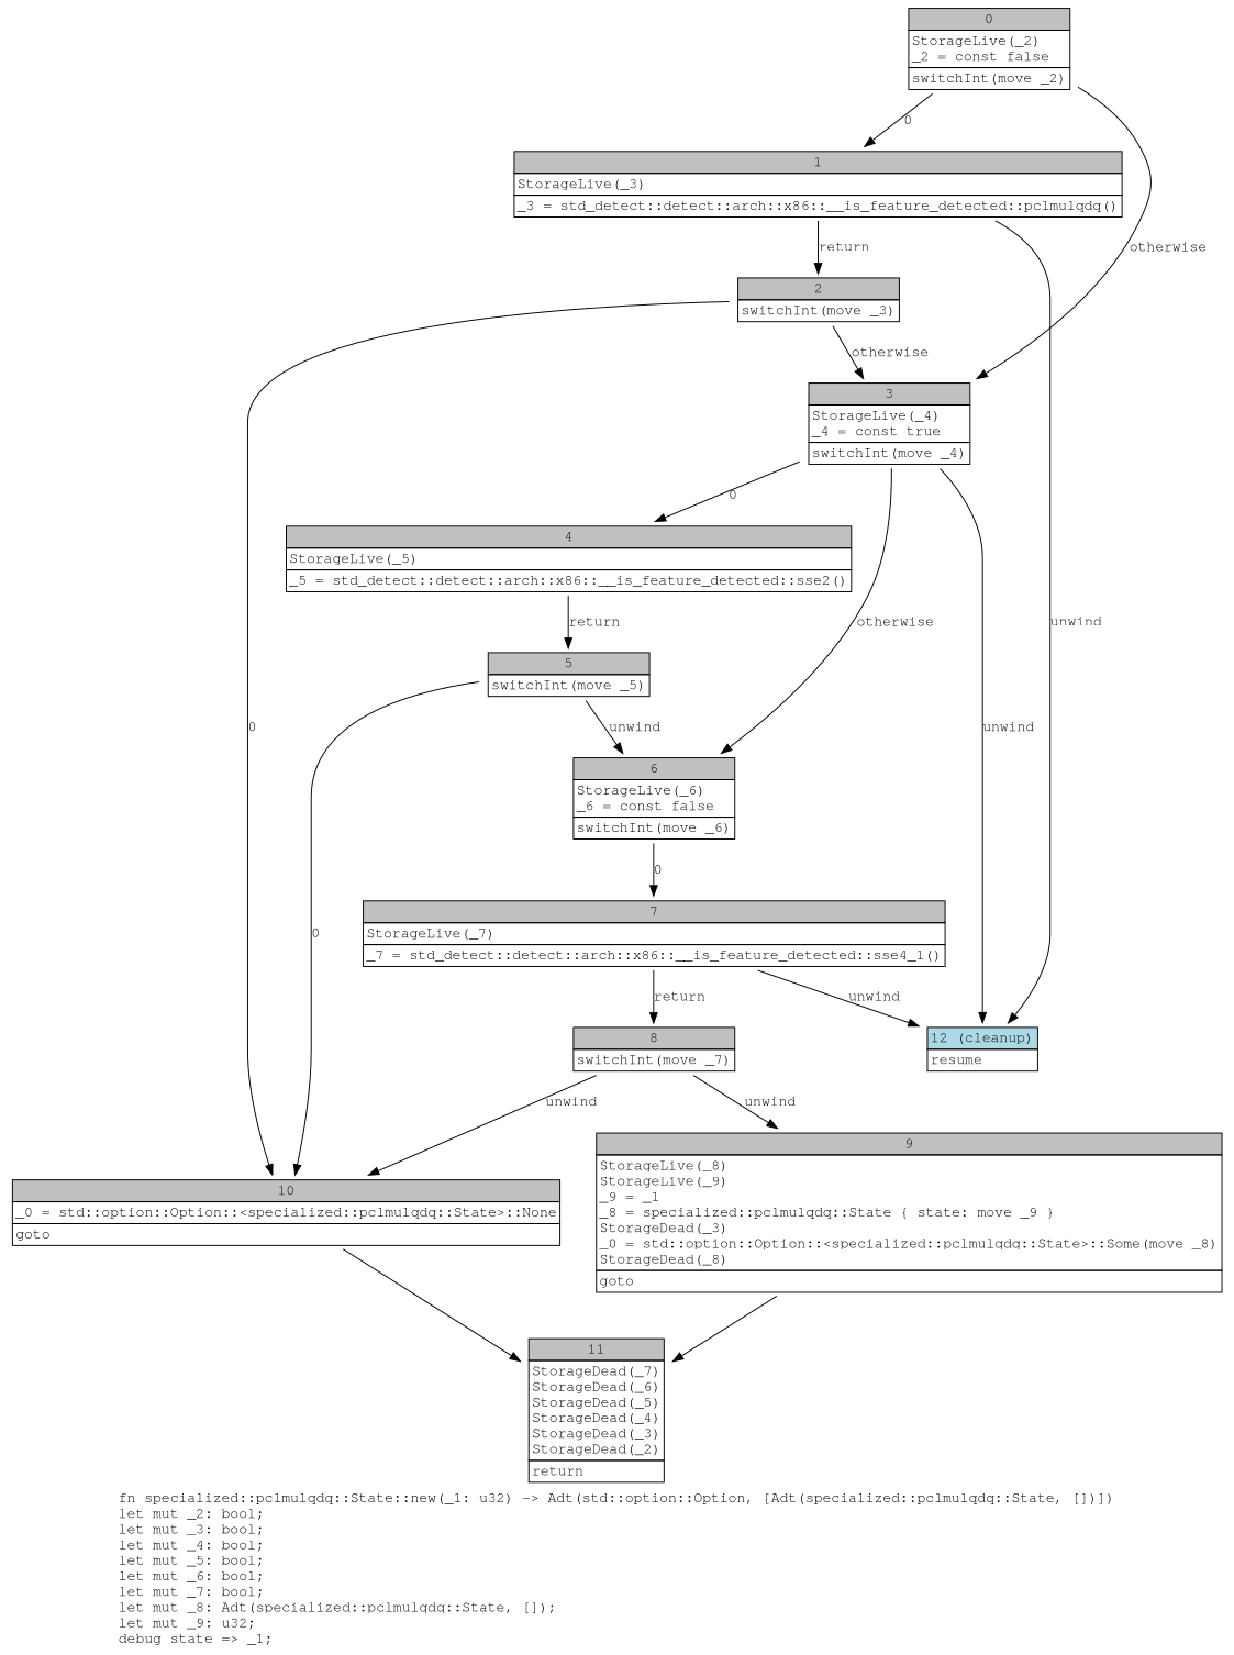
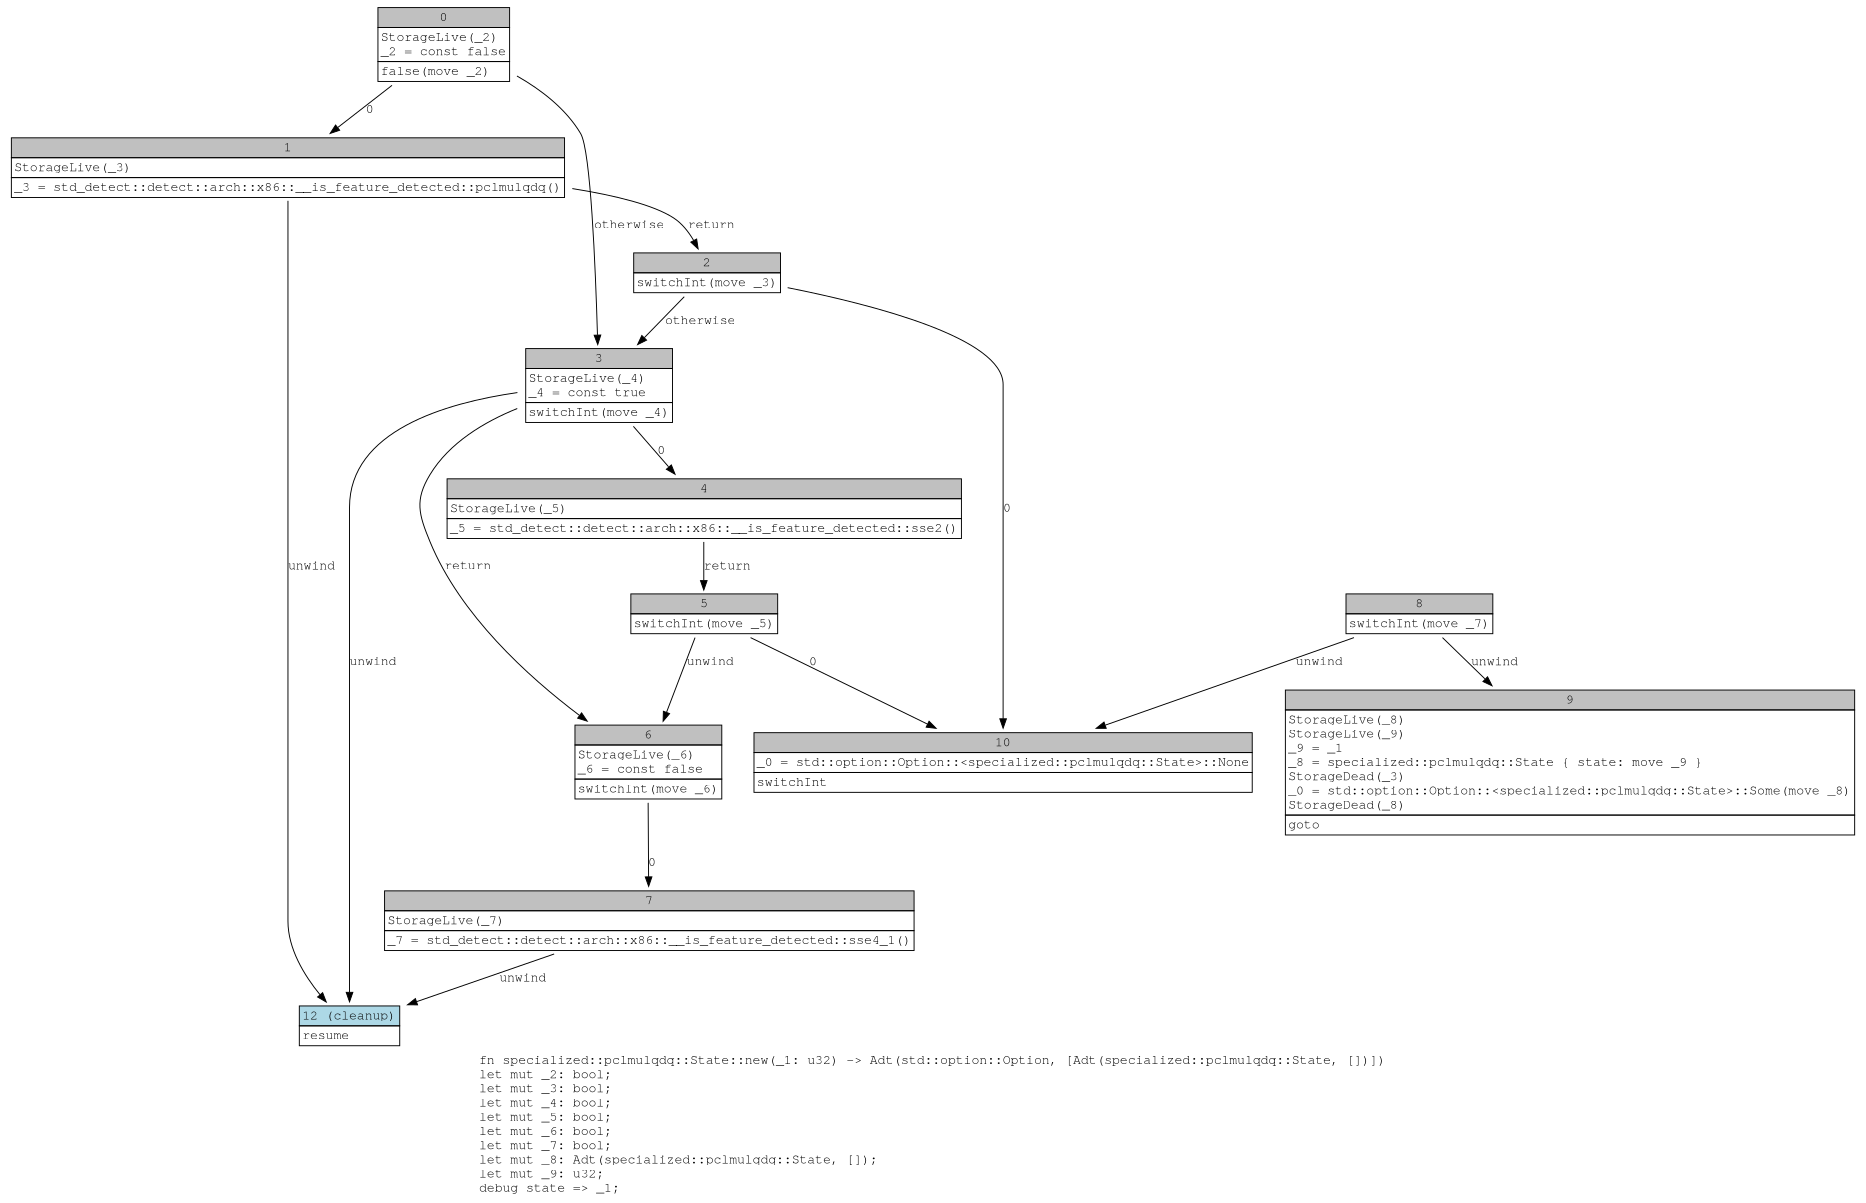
  digraph {
    fontname="Courier, monospace"
    label=<fn specialized::pclmulqdq::State::new(_1: u32) -&gt; Adt(std::option::Option, [Adt(specialized::pclmulqdq::State, [])])<br align="left"/>let mut _2: bool;<br align="left"/>let mut _3: bool;<br align="left"/>let mut _4: bool;<br align="left"/>let mut _5: bool;<br align="left"/>let mut _6: bool;<br align="left"/>let mut _7: bool;<br align="left"/>let mut _8: Adt(specialized::pclmulqdq::State, []);<br align="left"/>let mut _9: u32;<br align="left"/>debug state =&gt; _1;<br align="left"/>>
    node [fontname="Courier, monospace" shape=none]
    edge [fontname="Courier, monospace"]
-   n1 [label=<<table border="0" cellborder="1" cellspacing="0"><tr><td bgcolor="gray" align="center" colspan="1">0</td></tr><tr><td align="left" balign="left">StorageLive(_2)<br/>_2 = const false<br/></td></tr><tr><td align="left">switchInt(move _2)</td></tr></table>>]
+   n1 [label=<<table border="0" cellborder="1" cellspacing="0"><tr><td bgcolor="gray" align="center" colspan="1">0</td></tr><tr><td align="left" balign="left">StorageLive(_2)<br/>_2 = const false<br/></td></tr><tr><td align="left">false(move _2)</td></tr></table>>]
    n2 [label=<<table border="0" cellborder="1" cellspacing="0"><tr><td bgcolor="gray" align="center" colspan="1">1</td></tr><tr><td align="left" balign="left">StorageLive(_3)<br/></td></tr><tr><td align="left">_3 = std_detect::detect::arch::x86::__is_feature_detected::pclmulqdq()</td></tr></table>>]
    n3 [label=<<table border="0" cellborder="1" cellspacing="0"><tr><td bgcolor="gray" align="center" colspan="1">3</td></tr><tr><td align="left" balign="left">StorageLive(_4)<br/>_4 = const true<br/></td></tr><tr><td align="left">switchInt(move _4)</td></tr></table>>]
    n4 [label=<<table border="0" cellborder="1" cellspacing="0"><tr><td bgcolor="gray" align="center" colspan="1">2</td></tr><tr><td align="left">switchInt(move _3)</td></tr></table>>]
    n5 [label=<<table border="0" cellborder="1" cellspacing="0"><tr><td bgcolor="lightblue" align="center" colspan="1">12 (cleanup)</td></tr><tr><td align="left">resume</td></tr></table>>]
    n6 [label=<<table border="0" cellborder="1" cellspacing="0"><tr><td bgcolor="gray" align="center" colspan="1">4</td></tr><tr><td align="left" balign="left">StorageLive(_5)<br/></td></tr><tr><td align="left">_5 = std_detect::detect::arch::x86::__is_feature_detected::sse2()</td></tr></table>>]
    n7 [label=<<table border="0" cellborder="1" cellspacing="0"><tr><td bgcolor="gray" align="center" colspan="1">6</td></tr><tr><td align="left" balign="left">StorageLive(_6)<br/>_6 = const false<br/></td></tr><tr><td align="left">switchInt(move _6)</td></tr></table>>]
-   n8 [label=<<table border="0" cellborder="1" cellspacing="0"><tr><td bgcolor="gray" align="center" colspan="1">10</td></tr><tr><td align="left" balign="left">_0 = std::option::Option::&lt;specialized::pclmulqdq::State&gt;::None<br/></td></tr><tr><td align="left">goto</td></tr></table>>]
-   n9 [label=<<table border="0" cellborder="1" cellspacing="0"><tr><td bgcolor="gray" align="center" colspan="1">11</td></tr><tr><td align="left" balign="left">StorageDead(_7)<br/>StorageDead(_6)<br/>StorageDead(_5)<br/>StorageDead(_4)<br/>StorageDead(_3)<br/>StorageDead(_2)<br/></td></tr><tr><td align="left">return</td></tr></table>>]
+   n8 [label=<<table border="0" cellborder="1" cellspacing="0"><tr><td bgcolor="gray" align="center" colspan="1">10</td></tr><tr><td align="left" balign="left">_0 = std::option::Option::&lt;specialized::pclmulqdq::State&gt;::None<br/></td></tr><tr><td align="left">switchInt</td></tr></table>>]
    n10 [label=<<table border="0" cellborder="1" cellspacing="0"><tr><td bgcolor="gray" align="center" colspan="1">5</td></tr><tr><td align="left">switchInt(move _5)</td></tr></table>>]
    n11 [label=<<table border="0" cellborder="1" cellspacing="0"><tr><td bgcolor="gray" align="center" colspan="1">7</td></tr><tr><td align="left" balign="left">StorageLive(_7)<br/></td></tr><tr><td align="left">_7 = std_detect::detect::arch::x86::__is_feature_detected::sse4_1()</td></tr></table>>]
    n12 [label=<<table border="0" cellborder="1" cellspacing="0"><tr><td bgcolor="gray" align="center" colspan="1">8</td></tr><tr><td align="left">switchInt(move _7)</td></tr></table>>]
    n13 [label=<<table border="0" cellborder="1" cellspacing="0"><tr><td bgcolor="gray" align="center" colspan="1">9</td></tr><tr><td align="left" balign="left">StorageLive(_8)<br/>StorageLive(_9)<br/>_9 = _1<br/>_8 = specialized::pclmulqdq::State { state: move _9 }<br/>StorageDead(_3)<br/>_0 = std::option::Option::&lt;specialized::pclmulqdq::State&gt;::Some(move _8)<br/>StorageDead(_8)<br/></td></tr><tr><td align="left">goto</td></tr></table>>]
    n1 -> n2 [label=0]
    n1 -> n3 [label=otherwise]
    n2 -> n4 [label=return]
    n2 -> n5 [label=unwind]
    n3 -> n5 [label=unwind]
    n3 -> n6 [label=0]
-   n3 -> n7 [label=otherwise]
+   n3 -> n7 [label=return]
    n4 -> n3 [label=otherwise]
    n4 -> n8 [label=0]
    n6 -> n10 [label=return]
    n7 -> n11 [label=0]
-   n8 -> n9
    n10 -> n7 [label=unwind]
    n10 -> n8 [label=0]
    n11 -> n5 [label=unwind]
-   n11 -> n12 [label=return]
    n12 -> n8 [label=unwind]
    n12 -> n13 [label=unwind]
-   n13 -> n9
  }
